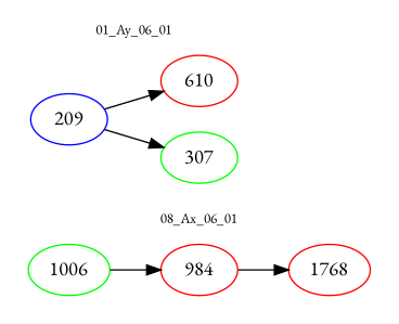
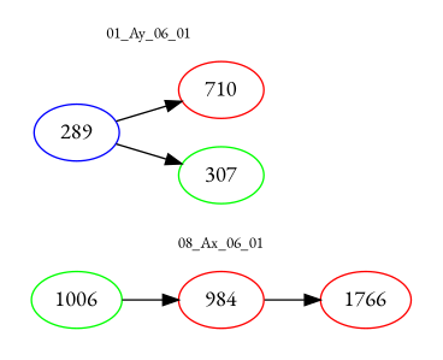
  digraph {
    fontname="EB Garamond"
    rankdir=LR
    node [color=red fontname="EB Garamond"]
    edge [color=black fontname="EB Garamond"]
    n1 [color=green label=1006]
    n2 [label=984]
-   n3 [label=1768]
+   n3 [label=1766]
    n4 [color=green label=307]
-   n5 [color=blue label=209]
-   n6 [label=610]
+   n5 [color=blue label=289]
+   n6 [label=710]
    subgraph cluster_1 {
      color=white
      fontsize=10
      label="08_Ax_06_01"
      n1
      n2
      n3
    }
    subgraph cluster_2 {
      color=white
      fontsize=10
      label="01_Ay_06_01"
      n4
      n5
      n6
    }
    n1 -> n2
    n2 -> n3
    n5 -> n4
    n5 -> n6
  }
